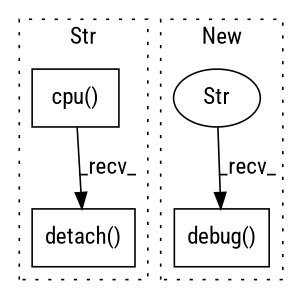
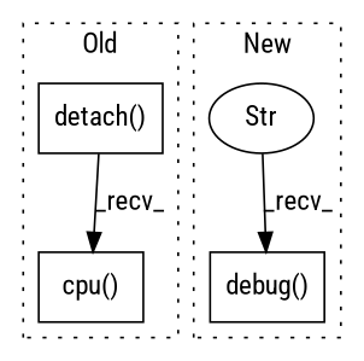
  digraph {
    fontname="Roboto Condensed"
    node [a=75 fontname="Roboto Condensed" s=7459 shape=box]
    edge [fontname="Roboto Condensed"]
    n1 [l=16 label="cpu()"]
    n2 [l=10 label="detach()"]
    n3 [l="26,1" label="debug()" s="9036,9210"]
    n4 [a=66 l=148 label=Str s=9062 shape=ellipse]
    subgraph cluster_1 {
-     label=Str
+     label=Old
      style=dotted
      n1
      n2
    }
    subgraph cluster_2 {
      label=New
      style=dotted
      n3
      n4
    }
-   n1 -> n2 [label=_recv_]
+   n2 -> n1 [label=_recv_]
    n4 -> n3 [label=_recv_]
  }
